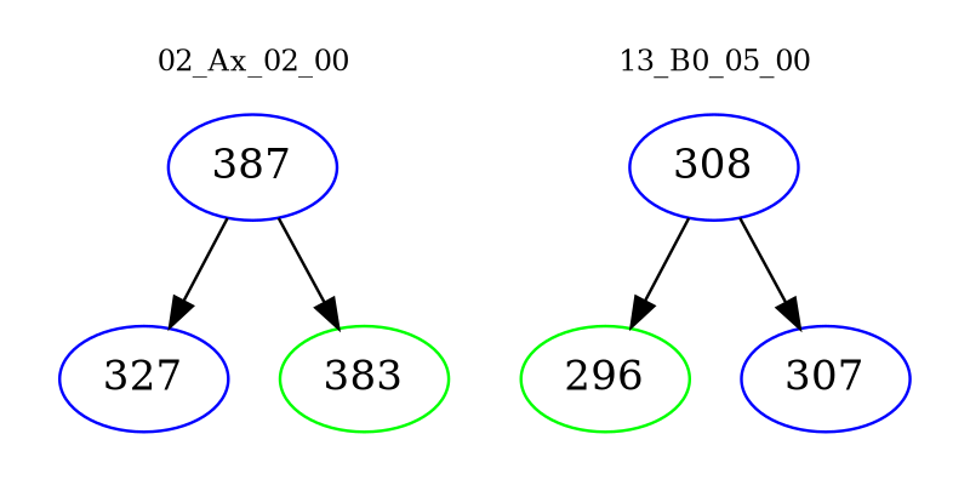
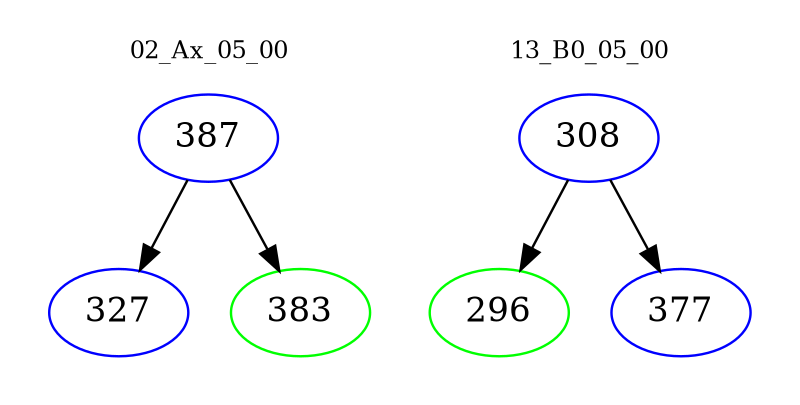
  digraph {
    node [color=blue]
    edge [color=black]
    n1 [label=387]
    n2 [label=327]
    n3 [color=green label=383]
    n4 [label=308]
    n5 [color=green label=296]
-   n6 [label=307]
+   n6 [label=377]
    subgraph cluster_1 {
      color=white
      fontsize=10
-     label="02_Ax_02_00"
+     label="02_Ax_05_00"
      n1
      n2
      n3
    }
    subgraph cluster_2 {
      color=white
      fontsize=10
      label="13_B0_05_00"
      n4
      n5
      n6
    }
    n1 -> n2
    n1 -> n3
    n4 -> n5
    n4 -> n6
  }
